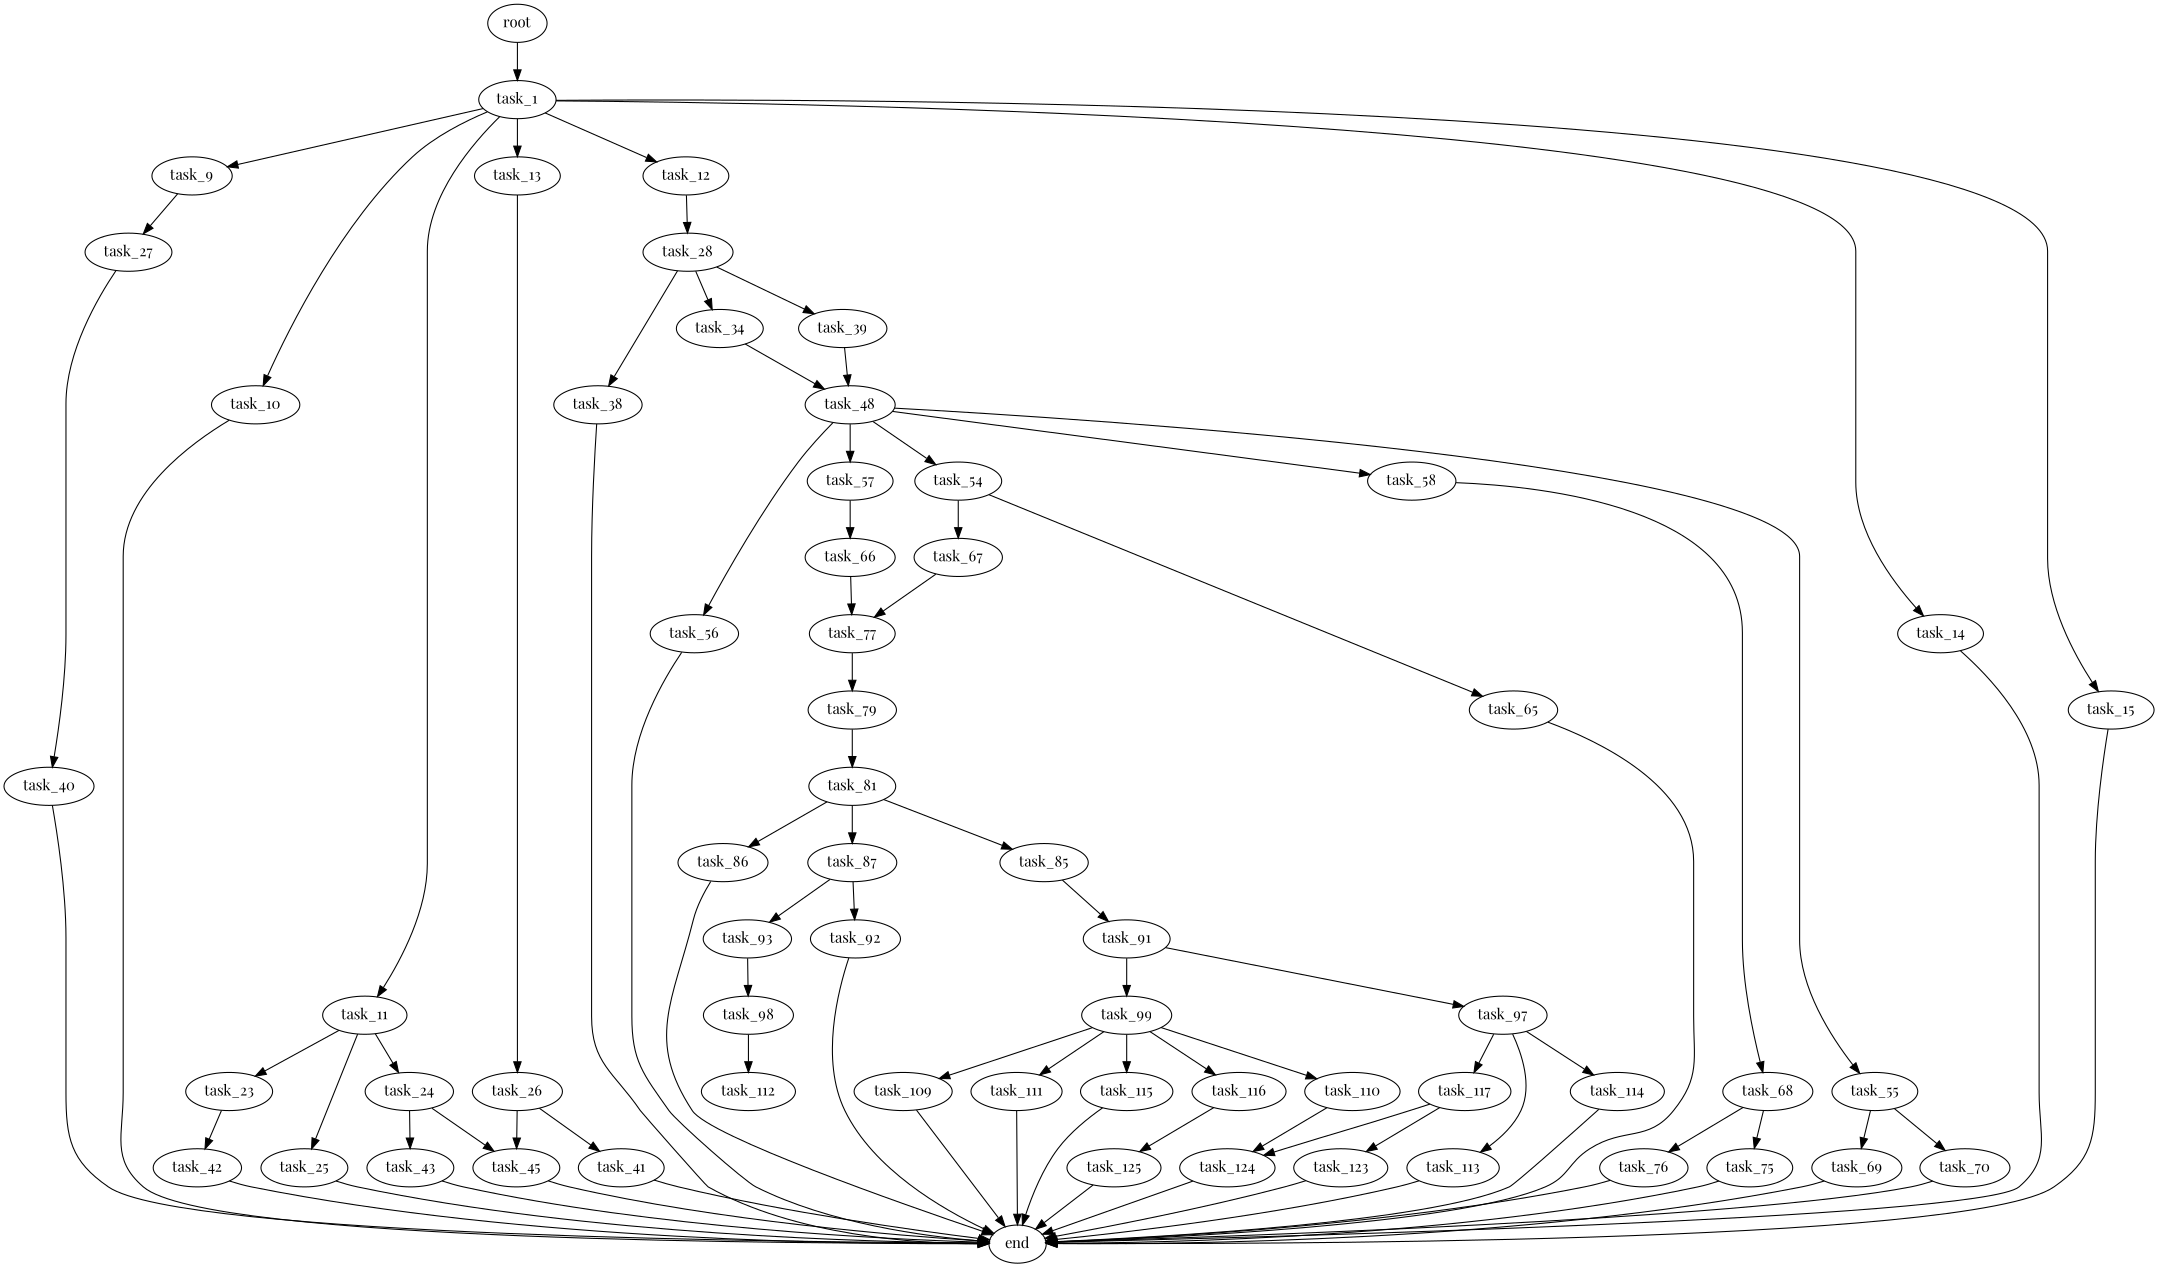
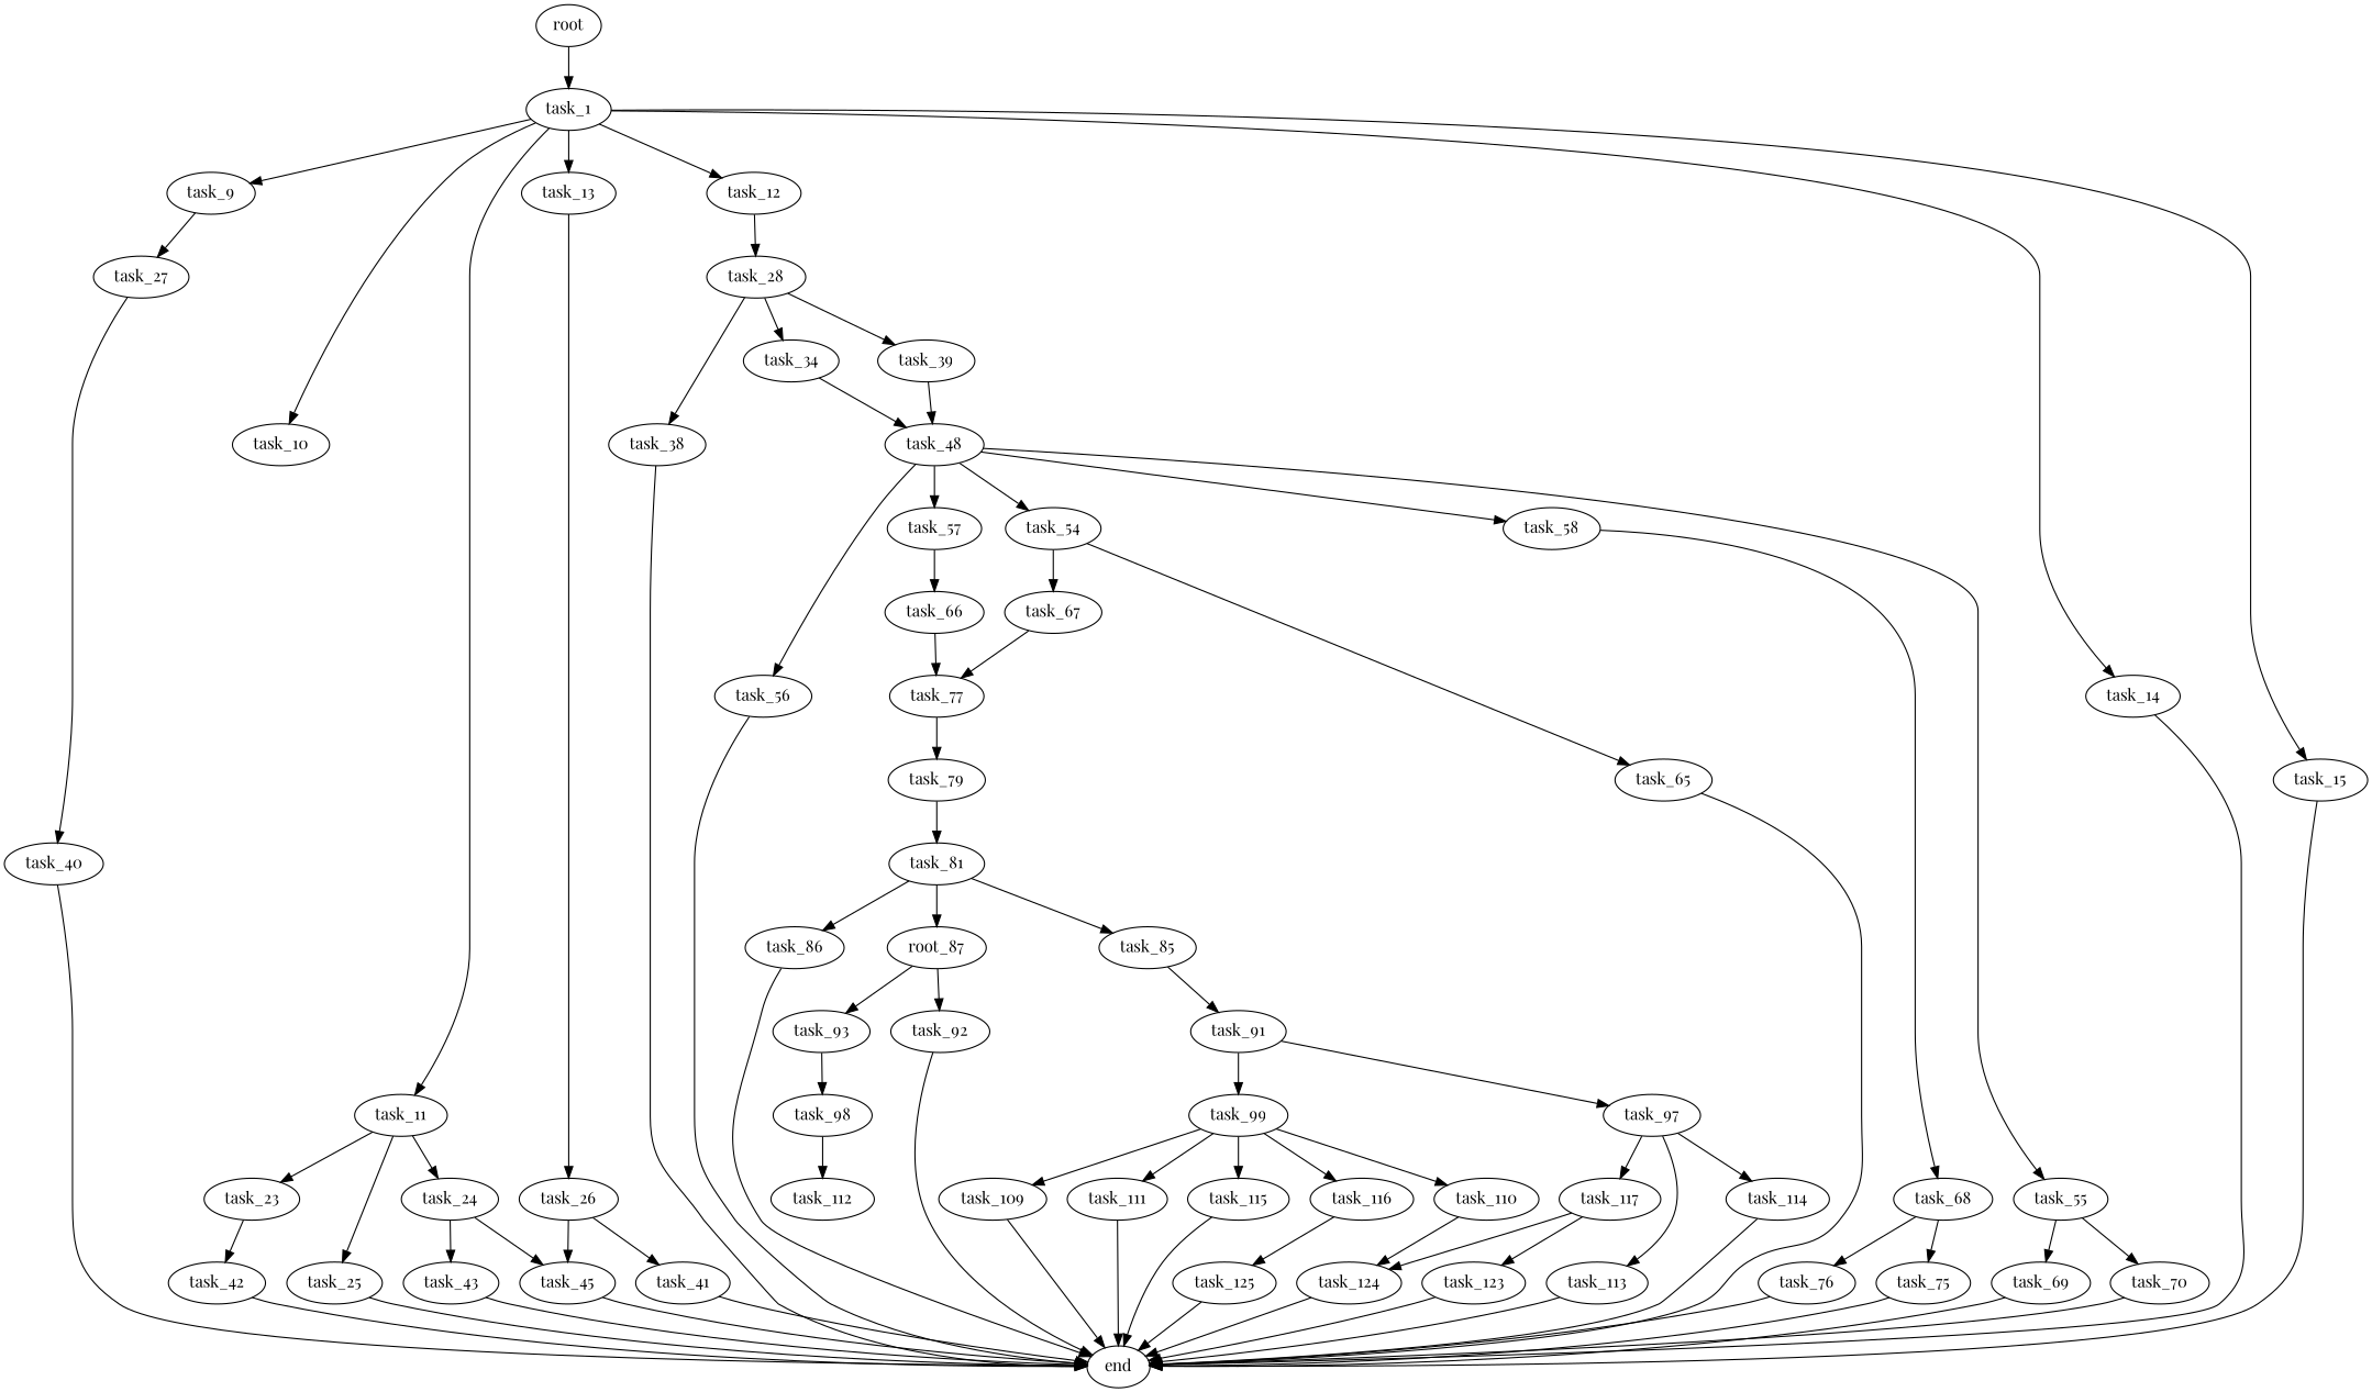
  digraph {
    fontname="Playfair Display"
    node [fontname="Playfair Display"]
    edge [fontname="Playfair Display"]
    root
    task_1
    task_9
    task_10
    task_11
    task_12
    task_13
    task_14
    task_15
    task_27
    end
    task_23
    task_24
    task_25
    task_28
    task_26
    task_40
    task_42
    task_43
    task_45
    task_38
    task_39
    n23 [label=task_34]
    task_41
    task_48
    task_54
    task_55
    task_56
    task_57
    task_58
    task_65
    task_67
    task_69
    task_70
    task_66
    task_68
    task_77
    task_75
    task_76
    task_79
    task_81
    task_85
    task_86
-   task_87
+   task_87 [label=root_87]
    task_91
    task_92
    task_93
    task_97
    task_99
    task_98
    task_113
    task_114
    task_117
    task_109
    task_110
    task_111
    task_115
    task_116
    task_112
    task_124
    task_123
    task_125
    root -> task_1
    task_1 -> task_9
    task_1 -> task_10
    task_1 -> task_11
    task_1 -> task_12
    task_1 -> task_13
    task_1 -> task_14
    task_1 -> task_15
    task_9 -> task_27
-   task_10 -> end
    task_11 -> task_23
    task_11 -> task_24
    task_11 -> task_25
    task_12 -> task_28
    task_13 -> task_26
    task_14 -> end
    task_15 -> end
    task_27 -> task_40
    task_23 -> task_42
    task_24 -> task_43
    task_24 -> task_45
    task_25 -> end
    task_28 -> task_38
    task_28 -> task_39
    task_28 -> n23
    task_26 -> task_45
    task_26 -> task_41
    task_40 -> end
    task_42 -> end
    task_43 -> end
    task_45 -> end
    task_38 -> end
    task_39 -> task_48
    n23 -> task_48
    task_41 -> end
    task_48 -> task_54
    task_48 -> task_55
    task_48 -> task_56
    task_48 -> task_57
    task_48 -> task_58
    task_54 -> task_65
    task_54 -> task_67
    task_55 -> task_69
    task_55 -> task_70
    task_56 -> end
    task_57 -> task_66
    task_58 -> task_68
    task_65 -> end
    task_67 -> task_77
    task_69 -> end
    task_70 -> end
    task_66 -> task_77
    task_68 -> task_75
    task_68 -> task_76
    task_77 -> task_79
    task_75 -> end
    task_76 -> end
    task_79 -> task_81
    task_81 -> task_85
    task_81 -> task_86
    task_81 -> task_87
    task_85 -> task_91
    task_86 -> end
    task_87 -> task_92
    task_87 -> task_93
    task_91 -> task_97
    task_91 -> task_99
    task_92 -> end
    task_93 -> task_98
    task_97 -> task_113
    task_97 -> task_114
    task_97 -> task_117
    task_99 -> task_109
    task_99 -> task_110
    task_99 -> task_111
    task_99 -> task_115
    task_99 -> task_116
    task_98 -> task_112
    task_113 -> end
    task_114 -> end
    task_117 -> task_124
    task_117 -> task_123
    task_109 -> end
    task_110 -> task_124
    task_111 -> end
    task_115 -> end
    task_116 -> task_125
    task_124 -> end
    task_123 -> end
    task_125 -> end
  }
